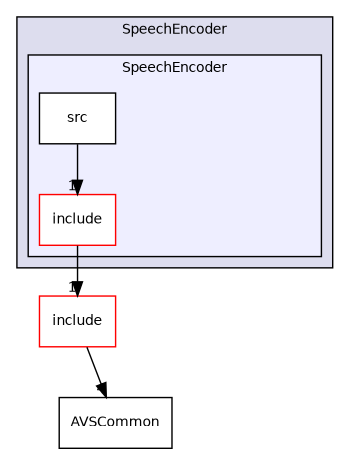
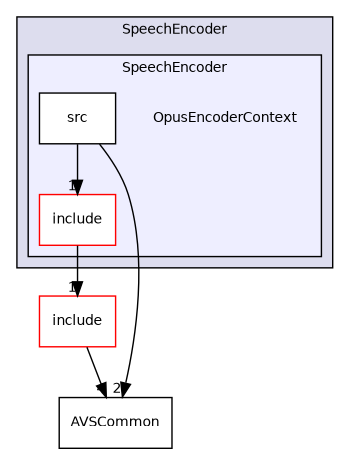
  digraph {
    compound=true
    node [fontname=Helvetica fontsize=10 shape=box color=red fillcolor=white style=filled]
    edge [headlabel=1 labeldistance=1.5 labelfontname=Helvetica labelfontsize=10]
+   n1 [label=OpusEncoderContext shape=plaintext color="" fillcolor="" style=""]
    n2 [label=include]
    n3 [color=black label=src]
    n4 [label=include]
    n5 [color=black label=AVSCommon]
    subgraph cluster_1 {
      bgcolor="#ddddee"
      fontname=Helvetica
      fontsize=10
      label=SpeechEncoder
      pencolor=black
      subgraph cluster_2 {
        bgcolor="#eeeeff"
        fontname=Helvetica
        fontsize=10
        label=SpeechEncoder
        pencolor=black
+       n1
        n2
        n3
      }
    }
    n2 -> n4
    n3 -> n2
+   n3 -> n5 [headlabel=2]
    n4 -> n5 [headlabel=4]
  }
